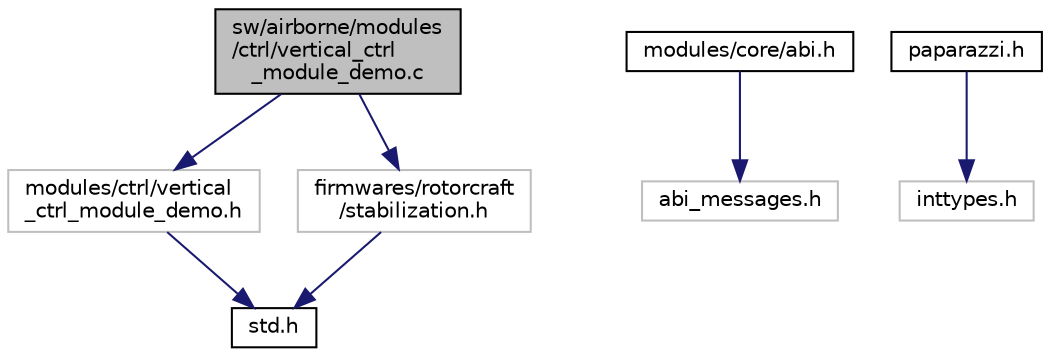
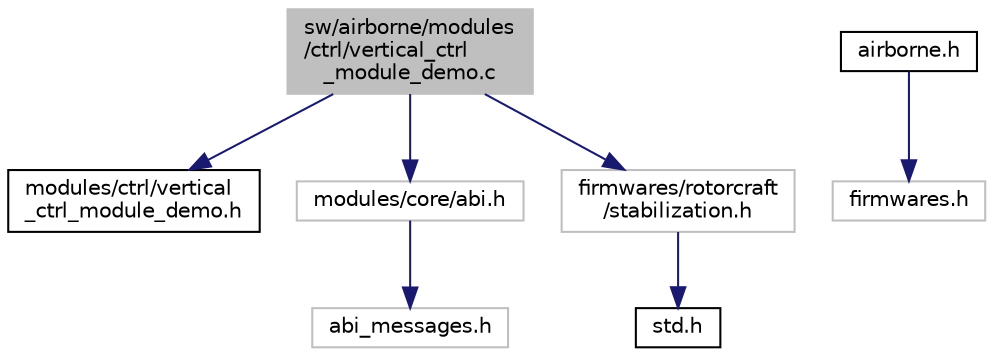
  digraph {
    fontname="DejaVu Sans"
    node [color=black fillcolor=white fontname="DejaVu Sans" fontsize=10 shape=record style=filled]
    edge [color=midnightblue fontname="DejaVu Sans" fontsize=10 labelfontname=FreeSans labelfontsize=10 style=solid]
-   n1 [fillcolor=grey75 fontcolor=black height=0.2 label="sw/airborne/modules\l/ctrl/vertical_ctrl\l_module_demo.c" width=0.4]
-   n2 [color=grey75 height=0.2 label="modules/ctrl/vertical\l_ctrl_module_demo.h" width=0.4]
-   n3 [height=0.2 label="modules/core/abi.h" width=0.4]
+   n1 [color=grey75 fillcolor=grey75 fontcolor=black height=0.2 label="sw/airborne/modules\l/ctrl/vertical_ctrl\l_module_demo.c" width=0.4]
+   n2 [height=0.2 label="modules/ctrl/vertical\l_ctrl_module_demo.h" width=0.4]
+   n3 [color=grey75 height=0.2 label="modules/core/abi.h" width=0.4]
    n4 [color=grey75 height=0.2 label="firmwares/rotorcraft\l/stabilization.h" width=0.4]
    n5 [height=0.2 label="std.h" width=0.4]
-   n6 [height=0.2 label="paparazzi.h" width=0.4]
-   n7 [color=grey75 height=0.2 label="inttypes.h" width=0.4]
+   n6 [height=0.2 label="airborne.h" width=0.4]
+   n7 [color=grey75 height=0.2 label="firmwares.h" width=0.4]
    n8 [color=grey75 height=0.2 label="abi_messages.h" width=0.4]
    n1 -> n2
+   n1 -> n3
    n1 -> n4
-   n2 -> n5
    n3 -> n8
    n4 -> n5
    n6 -> n7
  }
